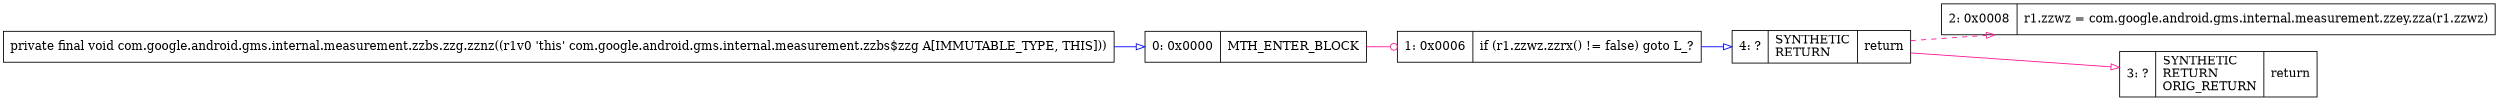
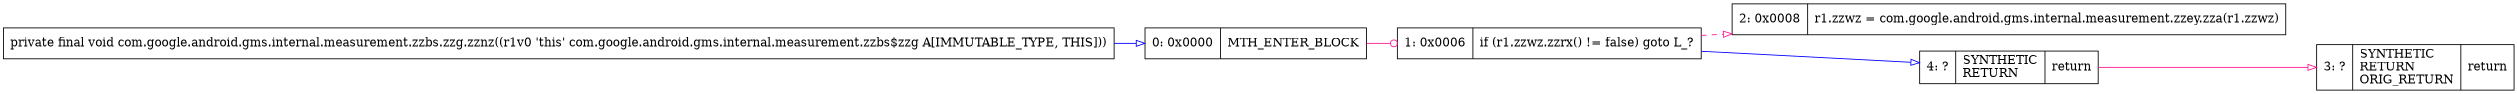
  digraph {
    rankdir=LR
    node [shape=record]
    edge [arrowhead=onormal color=deeppink]
    n1 [label="{0\:\ 0x0000|MTH_ENTER_BLOCK\l}"]
    n2 [label="{1\:\ 0x0006|if (r1.zzwz.zzrx() != false) goto L_?\l}"]
    n3 [label="{2\:\ 0x0008|r1.zzwz = com.google.android.gms.internal.measurement.zzey.zza(r1.zzwz)\l}"]
    n4 [label="{4\:\ ?|SYNTHETIC\lRETURN\l|return\l}"]
    n5 [label="{3\:\ ?|SYNTHETIC\lRETURN\lORIG_RETURN\l|return\l}"]
    n6 [label="{private final void com.google.android.gms.internal.measurement.zzbs.zzg.zznz((r1v0 'this' com.google.android.gms.internal.measurement.zzbs$zzg A[IMMUTABLE_TYPE, THIS])) }"]
    n1 -> n2 [arrowhead=odot]
-   n4 -> n3 [style=dashed]
+   n2 -> n3 [style=dashed]
    n2 -> n4 [color=blue]
    n4 -> n5
    n6 -> n1 [color=blue]
  }
